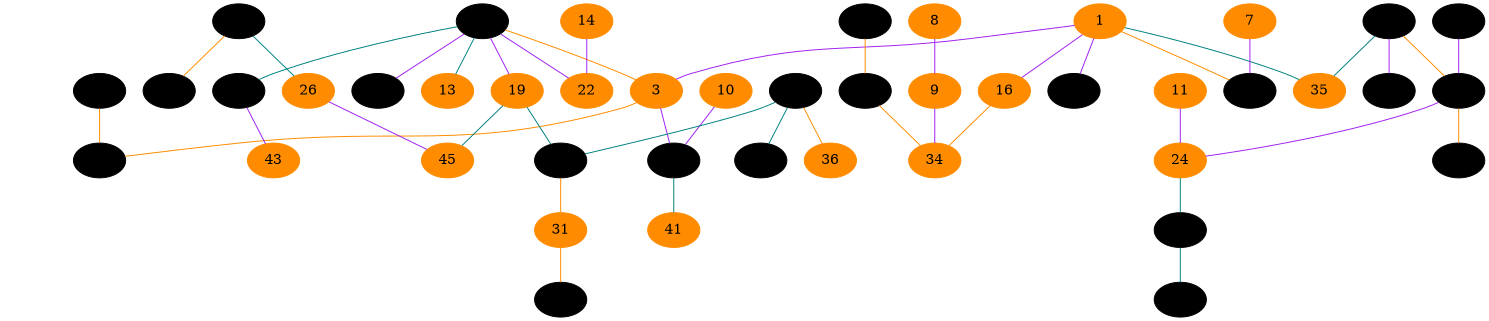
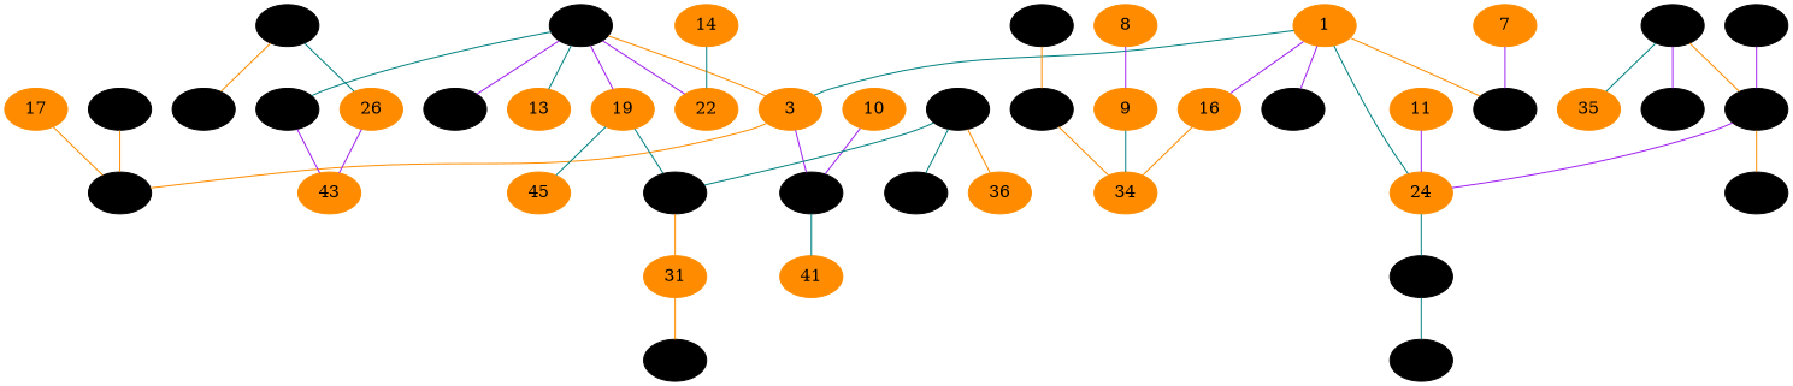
  graph {
    node [color=black style=filled]
    edge [color=purple weight=1.0]
    1 [color=darkorange]
    3 [color=darkorange]
    16 [color=darkorange]
    24 [color=darkorange]
    29
    38
    21
    32
    34 [color=darkorange]
    39
    2
    4
    6
    13 [color=darkorange]
    19 [color=darkorange]
    22 [color=darkorange]
    43 [color=darkorange]
    27
    45 [color=darkorange]
    41 [color=darkorange]
    5
    18
    30
    35 [color=darkorange]
    42
    7 [color=darkorange]
    8 [color=darkorange]
    9 [color=darkorange]
    10 [color=darkorange]
    11 [color=darkorange]
    12
    28
    14 [color=darkorange]
    15
+   17 [color=darkorange]
    26 [color=darkorange]
    31 [color=darkorange]
    20
    23
    40
    46
    25
    33
    36 [color=darkorange]
    37
-   1 -- 3
+   1 -- 3 [color=teal]
    1 -- 16
-   1 -- 35 [color=teal]
+   1 -- 24 [color=teal]
    1 -- 29
    1 -- 38 [color=darkorange]
    3 -- 21 [color=darkorange]
    3 -- 32
    16 -- 34 [color=darkorange]
    24 -- 39 [color=teal]
    32 -- 41 [color=teal]
    39 -- 46 [color=teal]
    2 -- 3 [color=darkorange]
    2 -- 4 [color=teal]
    2 -- 6
    2 -- 13 [color=teal]
    2 -- 19
    2 -- 22
    4 -- 43
    19 -- 27 [color=teal]
    19 -- 45 [color=teal]
    27 -- 31 [color=darkorange]
    5 -- 18 [color=darkorange]
    5 -- 30
    5 -- 35 [color=teal]
    18 -- 24
    18 -- 42 [color=darkorange]
    7 -- 38
    8 -- 9
-   9 -- 34
+   9 -- 34 [color=teal]
    10 -- 32
    11 -- 24
    12 -- 28 [color=darkorange]
    28 -- 34 [color=darkorange]
-   14 -- 22
+   14 -- 22 [color=teal]
    15 -- 18
-   26 -- 45
+   17 -- 21 [color=darkorange]
+   26 -- 43
    31 -- 37 [color=darkorange]
    20 -- 21 [color=darkorange]
    23 -- 26 [color=teal]
    23 -- 40 [color=darkorange]
    25 -- 27 [color=teal]
    25 -- 33 [color=teal]
    25 -- 36 [color=darkorange]
  }
